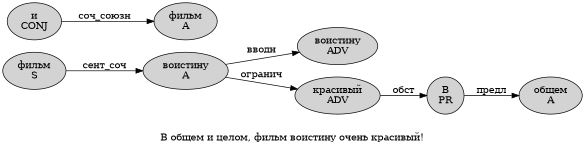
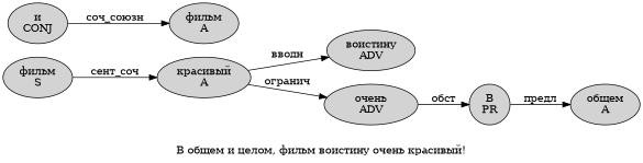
  digraph {
    label="В общем и целом, фильм воистину очень красивый!"
    rankdir=LR
    node [fillcolor=lightgray penwidth=1 shape=ellipse style=filled]
    n1 [label="В\nPR"]
    n2 [label="общем\nA"]
    n3 [label="и\nCONJ"]
    n4 [label="фильм\nA"]
    n5 [label="фильм\nS"]
-   n6 [label="воистину\nA"]
+   n6 [label="красивый\nA"]
    n7 [label="воистину\nADV"]
-   n8 [label="красивый\nADV"]
+   n8 [label="очень\nADV"]
    n1 -> n2 [label="предл"]
    n3 -> n4 [label="соч_союзн"]
    n5 -> n6 [label="сент_соч"]
    n6 -> n7 [label="вводн"]
    n6 -> n8 [label="огранич"]
    n8 -> n1 [label="обст"]
  }
